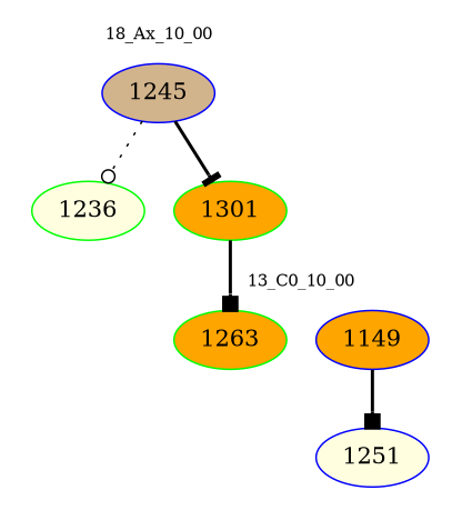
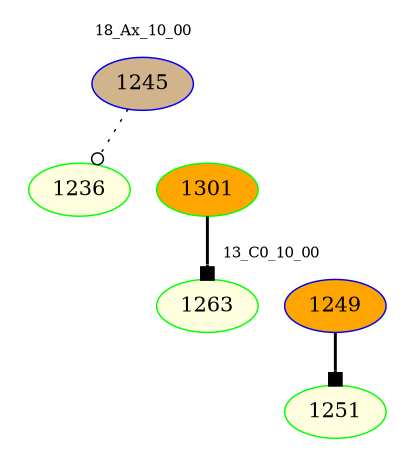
  digraph {
    node [color=green fillcolor=lightyellow style=filled]
    edge [arrowhead=box color=black style=bold]
    n1 [color=blue fillcolor=tan label=1245]
    n2 [label=1236]
    n3 [fillcolor=orange label=1301]
-   n4 [color=blue fillcolor=orange label=1149]
-   n5 [color=blue label=1251]
-   n6 [fillcolor=orange label=1263]
+   n4 [color=blue fillcolor=orange label=1249]
+   n5 [label=1251]
+   n6 [label=1263]
    subgraph cluster_1 {
      color=white
      fontsize=10
      label="18_Ax_10_00"
      n1
      n2
      n3
    }
    subgraph cluster_2 {
      color=white
      fontsize=10
      label="13_C0_10_00"
      n4
      n5
      n6
    }
    n1 -> n2 [arrowhead=odot style=dotted]
-   n1 -> n3 [arrowhead=tee]
    n3 -> n6
    n4 -> n5
  }
